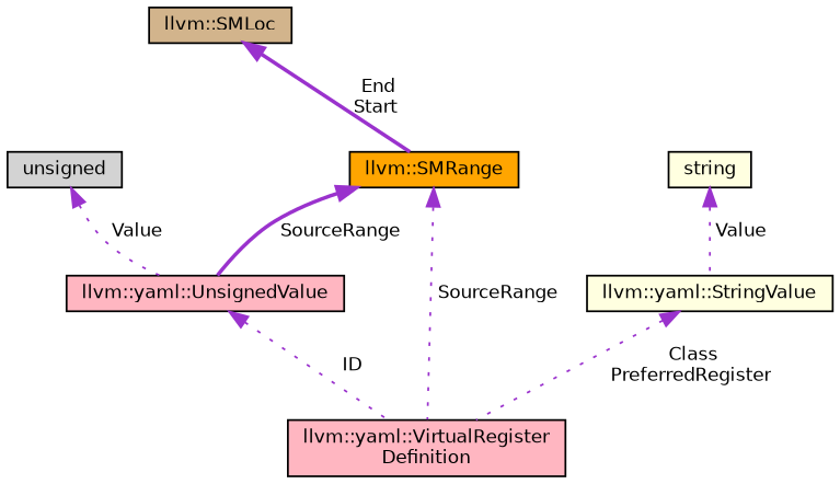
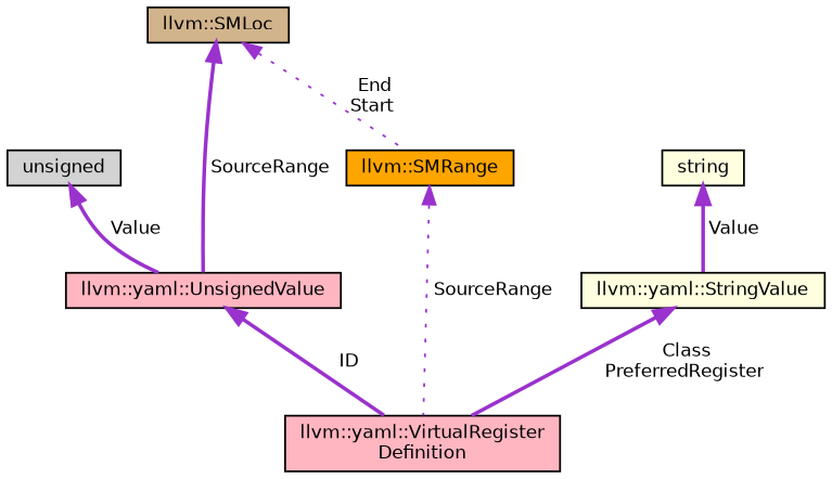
  digraph {
    node [color=black fillcolor=lightpink fontname=Helvetica fontsize=10 shape=box style=filled]
    edge [color=darkorchid3 dir=back fontname=Helvetica fontsize=10 labelfontname=Helvetica labelfontsize=10 style=dotted]
    n1 [fontcolor=black height=0.2 label="llvm::yaml::VirtualRegister\lDefinition" width=0.4]
    n2 [height=0.2 label="llvm::yaml::UnsignedValue" width=0.4]
    n3 [fillcolor=lightgrey height=0.2 label=unsigned width=0.4]
    n4 [fillcolor=orange height=0.2 label="llvm::SMRange" width=0.4]
    n5 [fillcolor=lightyellow height=0.2 label="llvm::yaml::StringValue" width=0.4]
    n6 [fillcolor=tan height=0.2 label="llvm::SMLoc" width=0.4]
    n7 [fillcolor=lightyellow height=0.2 label=string width=0.4]
-   n2 -> n1 [label=" ID"]
-   n3 -> n2 [label=" Value"]
+   n2 -> n1 [label=" ID" style=bold]
+   n3 -> n2 [label=" Value" style=bold]
    n4 -> n1 [label=" SourceRange"]
-   n4 -> n2 [label=" SourceRange" style=bold]
-   n5 -> n1 [label=" Class\nPreferredRegister"]
-   n6 -> n4 [label=" End\nStart" style=bold]
-   n7 -> n5 [label=" Value"]
+   n6 -> n2 [label=" SourceRange" style=bold]
+   n5 -> n1 [label=" Class\nPreferredRegister" style=bold]
+   n6 -> n4 [label=" End\nStart"]
+   n7 -> n5 [label=" Value" style=bold]
  }
